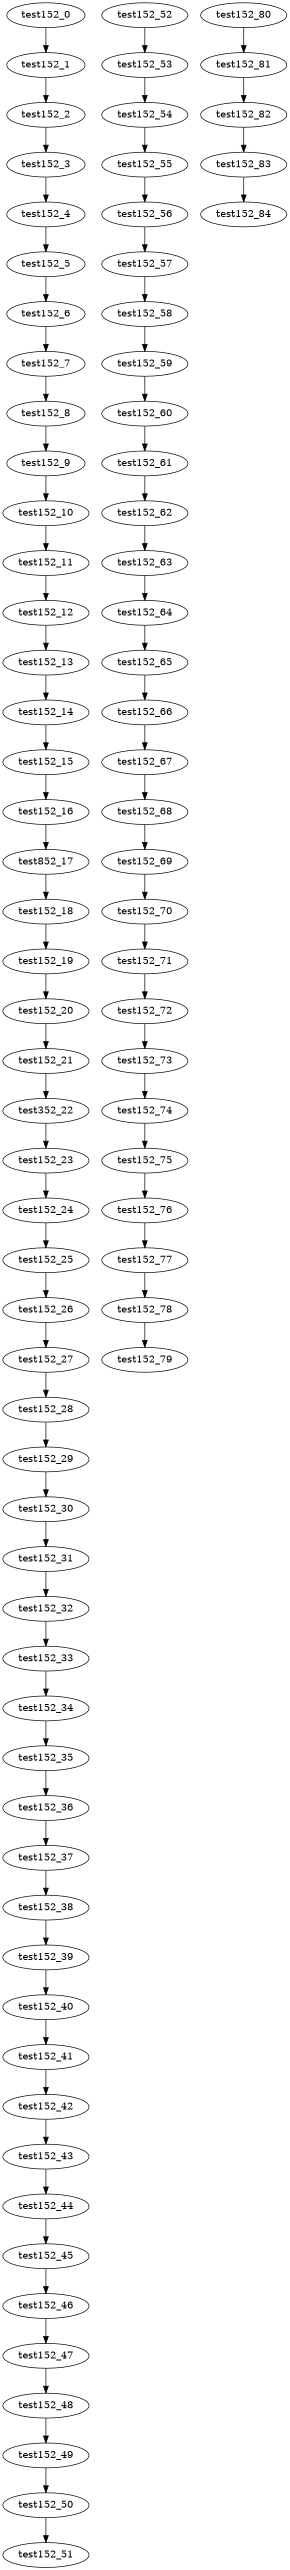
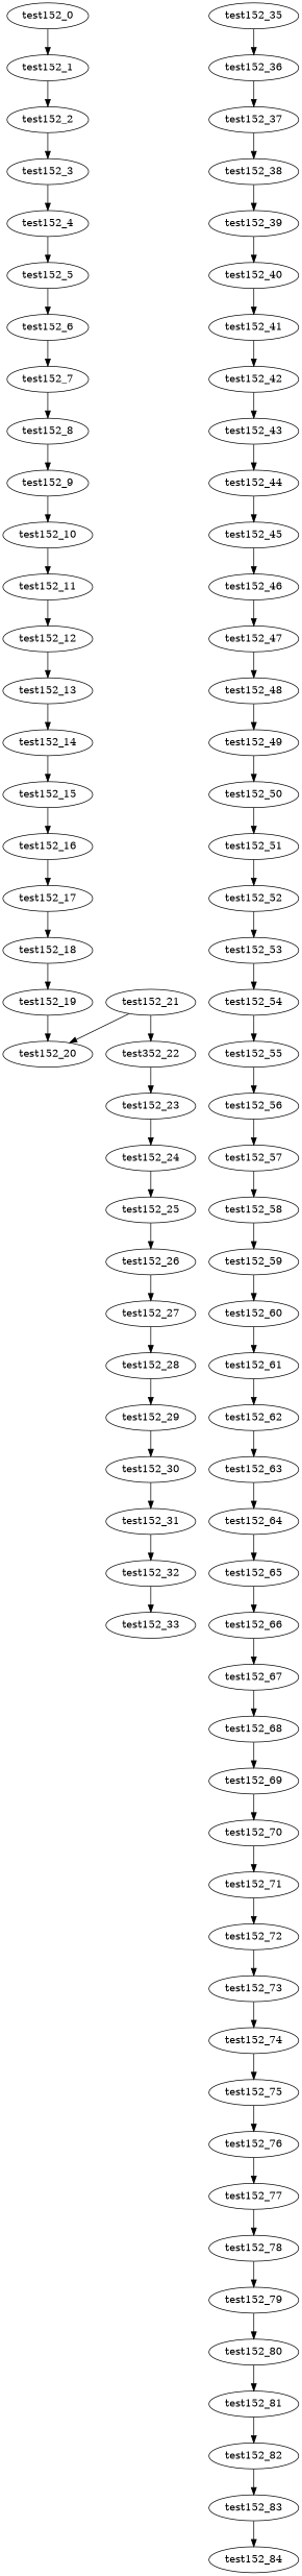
  digraph {
    test152_0
    test152_1
    test152_2
    test152_3
    test152_4
    test152_5
    test152_6
    test152_7
    test152_8
    test152_9
    test152_10
    test152_11
    test152_12
    test152_13
    test152_14
    test152_15
    test152_16
-   test152_17 [label=test852_17]
+   test152_17
    test152_18
    test152_19
    test152_20
    test152_21
    n23 [label=test352_22]
    test152_23
    test152_24
    test152_25
    test152_26
    test152_27
    test152_28
    test152_29
    test152_30
    test152_31
    test152_32
    test152_33
-   test152_34
    test152_35
    test152_36
    test152_37
    test152_38
    test152_39
    test152_40
    test152_41
    test152_42
    test152_43
    test152_44
    test152_45
    test152_46
    test152_47
    test152_48
    test152_49
    test152_50
    test152_51
    test152_52
    test152_53
    test152_54
    test152_55
    test152_56
    test152_57
    test152_58
    test152_59
    test152_60
    test152_61
    test152_62
    test152_63
    test152_64
    test152_65
    test152_66
    test152_67
    test152_68
    test152_69
    test152_70
    test152_71
    test152_72
    test152_73
    test152_74
    test152_75
    test152_76
    test152_77
    test152_78
    test152_79
    test152_80
    test152_81
    test152_82
    test152_83
    test152_84
    test152_0 -> test152_1
    test152_1 -> test152_2
    test152_2 -> test152_3
    test152_3 -> test152_4
    test152_4 -> test152_5
    test152_5 -> test152_6
    test152_6 -> test152_7
    test152_7 -> test152_8
    test152_8 -> test152_9
    test152_9 -> test152_10
    test152_10 -> test152_11
    test152_11 -> test152_12
    test152_12 -> test152_13
    test152_13 -> test152_14
    test152_14 -> test152_15
    test152_15 -> test152_16
    test152_16 -> test152_17
    test152_17 -> test152_18
    test152_18 -> test152_19
    test152_19 -> test152_20
-   test152_20 -> test152_21
+   test152_21 -> test152_20
    test152_21 -> n23
    n23 -> test152_23
    test152_23 -> test152_24
    test152_24 -> test152_25
    test152_25 -> test152_26
    test152_26 -> test152_27
    test152_27 -> test152_28
    test152_28 -> test152_29
    test152_29 -> test152_30
    test152_30 -> test152_31
    test152_31 -> test152_32
    test152_32 -> test152_33
-   test152_33 -> test152_34
-   test152_34 -> test152_35
    test152_35 -> test152_36
    test152_36 -> test152_37
    test152_37 -> test152_38
    test152_38 -> test152_39
    test152_39 -> test152_40
    test152_40 -> test152_41
    test152_41 -> test152_42
    test152_42 -> test152_43
    test152_43 -> test152_44
    test152_44 -> test152_45
    test152_45 -> test152_46
    test152_46 -> test152_47
    test152_47 -> test152_48
    test152_48 -> test152_49
    test152_49 -> test152_50
    test152_50 -> test152_51
+   test152_51 -> test152_52
    test152_52 -> test152_53
    test152_53 -> test152_54
    test152_54 -> test152_55
    test152_55 -> test152_56
    test152_56 -> test152_57
    test152_57 -> test152_58
    test152_58 -> test152_59
    test152_59 -> test152_60
    test152_60 -> test152_61
    test152_61 -> test152_62
    test152_62 -> test152_63
    test152_63 -> test152_64
    test152_64 -> test152_65
    test152_65 -> test152_66
    test152_66 -> test152_67
    test152_67 -> test152_68
    test152_68 -> test152_69
    test152_69 -> test152_70
    test152_70 -> test152_71
    test152_71 -> test152_72
    test152_72 -> test152_73
    test152_73 -> test152_74
    test152_74 -> test152_75
    test152_75 -> test152_76
    test152_76 -> test152_77
    test152_77 -> test152_78
    test152_78 -> test152_79
+   test152_79 -> test152_80
    test152_80 -> test152_81
    test152_81 -> test152_82
    test152_82 -> test152_83
    test152_83 -> test152_84
  }
